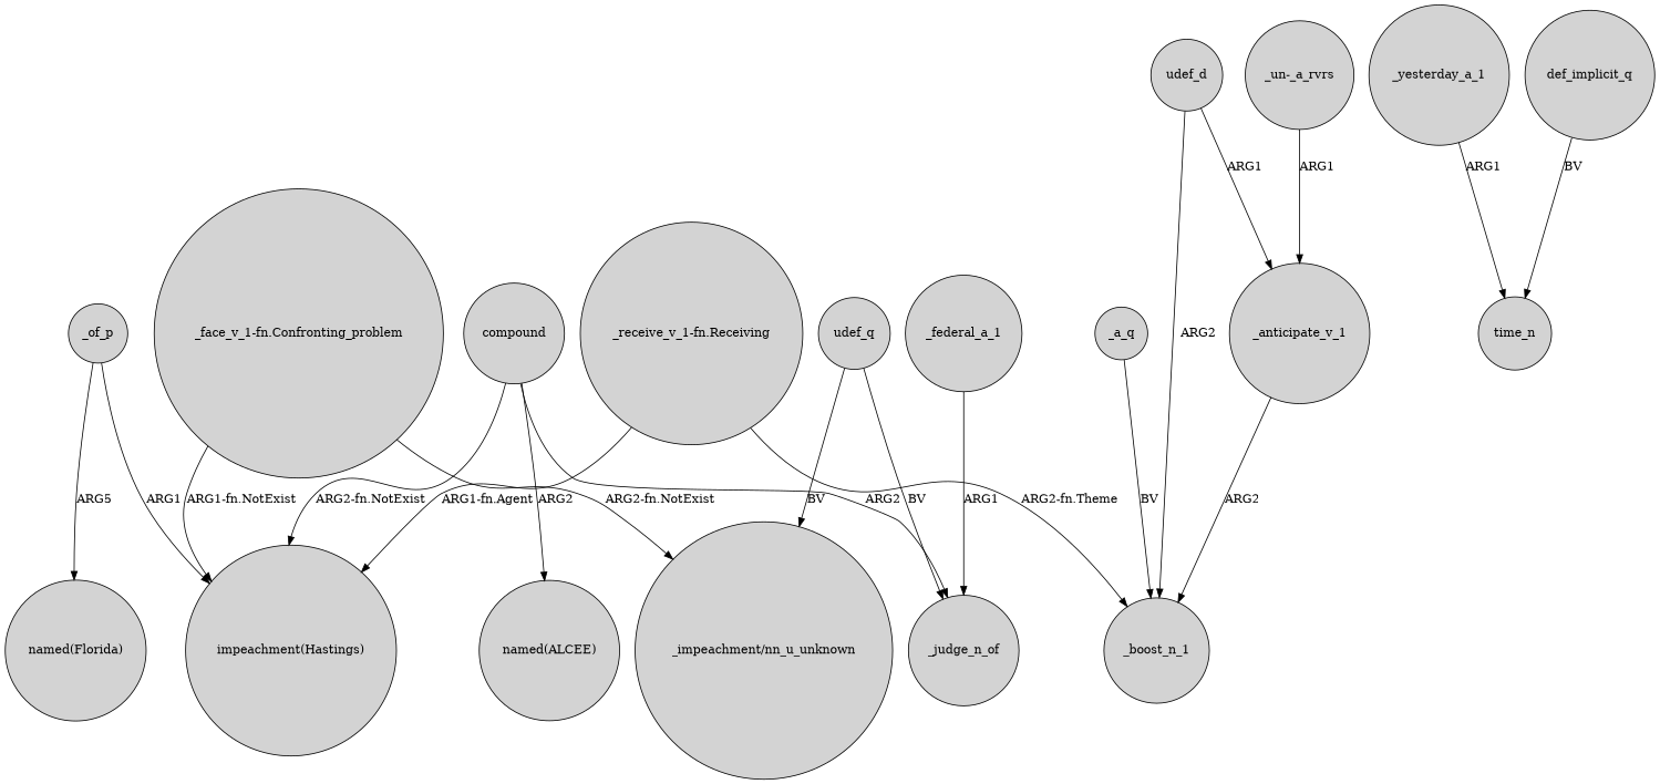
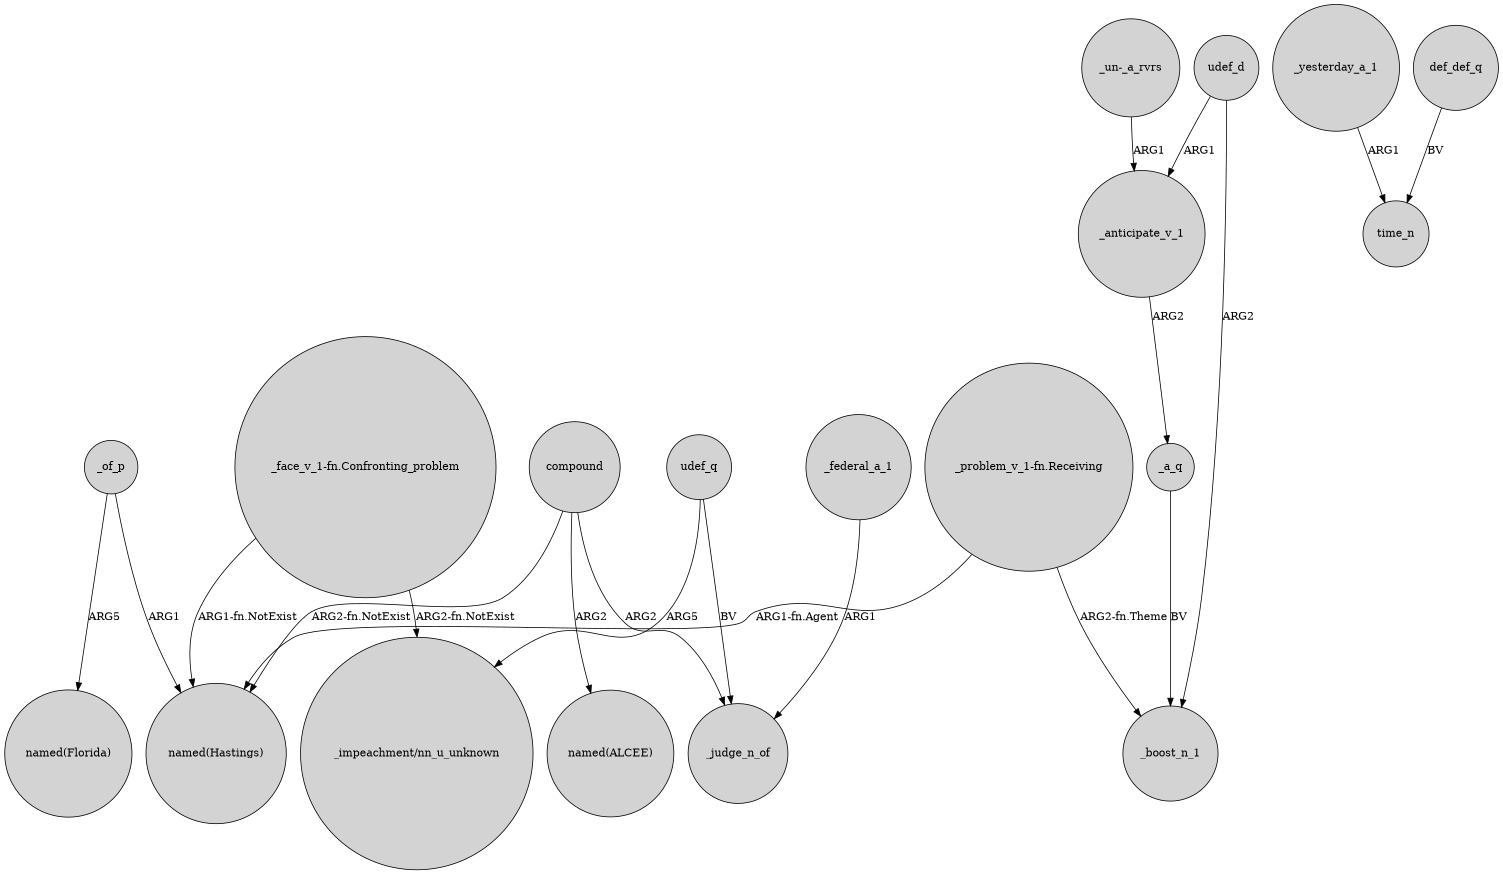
  digraph {
    node [shape=circle style=filled]
-   "_receive_v_1-fn.Receiving"
-   "named(Hastings)" [label="impeachment(Hastings)"]
+   "_receive_v_1-fn.Receiving" [label="_problem_v_1-fn.Receiving"]
+   "named(Hastings)"
    _boost_n_1
    _yesterday_a_1
    time_n
    udef_q
    "_impeachment/nn_u_unknown"
    _judge_n_of
    n9 [label=udef_d]
    _anticipate_v_1
    "_un-_a_rvrs"
    compound
    "named(ALCEE)"
    _of_p
    "named(Florida)"
    _a_q
    "_face_v_1-fn.Confronting_problem"
    _federal_a_1
-   def_implicit_q
+   def_implicit_q [label=def_def_q]
    "_receive_v_1-fn.Receiving" -> "named(Hastings)" [label="ARG1-fn.Agent"]
    "_receive_v_1-fn.Receiving" -> _boost_n_1 [label="ARG2-fn.Theme"]
    _yesterday_a_1 -> time_n [label=ARG1]
-   udef_q -> "_impeachment/nn_u_unknown" [label=BV]
+   udef_q -> "_impeachment/nn_u_unknown" [label=ARG5]
    udef_q -> _judge_n_of [label=BV]
    n9 -> _boost_n_1 [label=ARG2]
    n9 -> _anticipate_v_1 [label=ARG1]
-   _anticipate_v_1 -> _boost_n_1 [label=ARG2]
+   _anticipate_v_1 -> _a_q [label=ARG2]
    "_un-_a_rvrs" -> _anticipate_v_1 [label=ARG1]
    compound -> "named(Hastings)" [label="ARG2-fn.NotExist"]
    compound -> _judge_n_of [label=ARG2]
    compound -> "named(ALCEE)" [label=ARG2]
    _of_p -> "named(Hastings)" [label=ARG1]
    _of_p -> "named(Florida)" [label=ARG5]
    _a_q -> _boost_n_1 [label=BV]
    "_face_v_1-fn.Confronting_problem" -> "named(Hastings)" [label="ARG1-fn.NotExist"]
    "_face_v_1-fn.Confronting_problem" -> "_impeachment/nn_u_unknown" [label="ARG2-fn.NotExist"]
    _federal_a_1 -> _judge_n_of [label=ARG1]
    def_implicit_q -> time_n [label=BV]
  }
